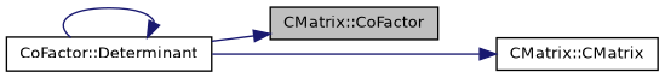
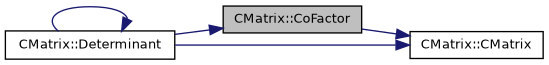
  digraph {
    rankdir=LR
    node [color=black fillcolor=white fontname=Helvetica fontsize=10 shape=record style=filled]
    edge [color=midnightblue fontname=Helvetica fontsize=10 labelfontname=Helvetica labelfontsize=10 style=solid]
    n1 [fillcolor=grey75 fontcolor=black height=0.2 label="CMatrix::CoFactor" width=0.4]
    n2 [height=0.2 label="CMatrix::CMatrix" width=0.4]
-   n3 [height=0.2 label="CoFactor::Determinant" width=0.4]
+   n3 [height=0.2 label="CMatrix::Determinant" width=0.4]
+   n1 -> n2
    n3 -> n1
    n3 -> n2
    n3 -> n3
  }
